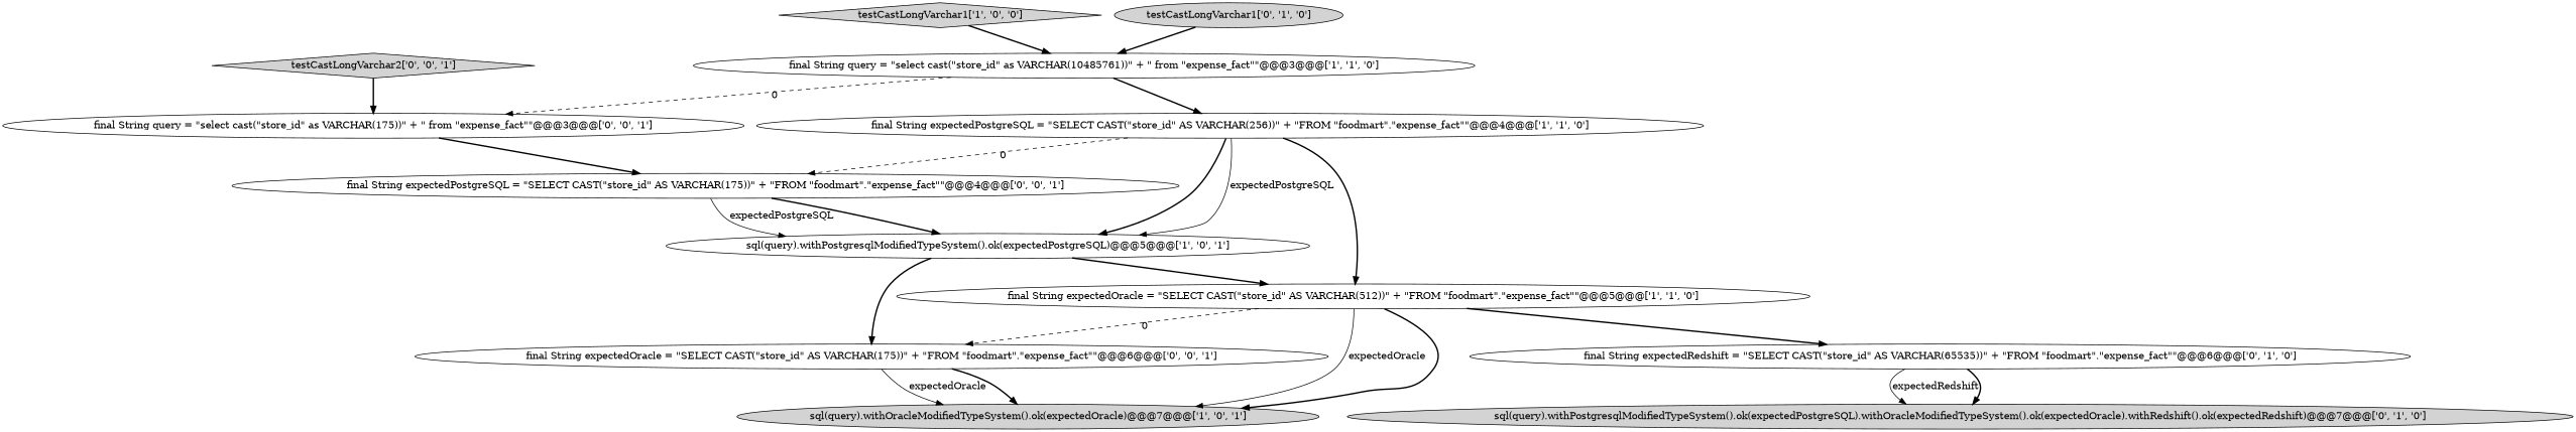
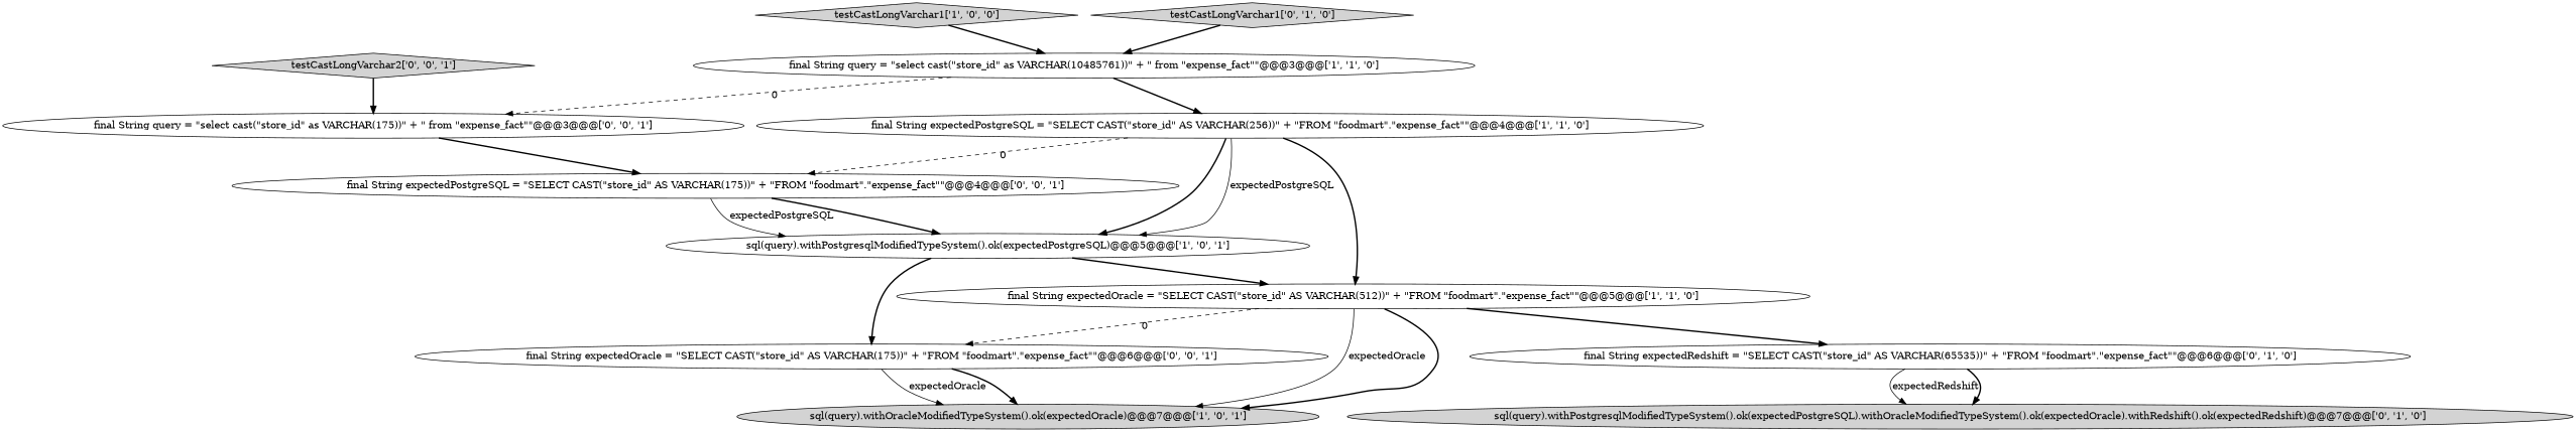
  digraph {
    node [fillcolor=white shape=ellipse style=filled]
    edge [style=bold]
    n1 [label="final String expectedPostgreSQL = \"SELECT CAST(\"store_id\" AS VARCHAR(175))\" + \"FROM \"foodmart\".\"expense_fact\"\"@@@4@@@['0', '0', '1']"]
    n2 [label="sql(query).withPostgresqlModifiedTypeSystem().ok(expectedPostgreSQL)@@@5@@@['1', '0', '1']"]
    n3 [label="final String expectedOracle = \"SELECT CAST(\"store_id\" AS VARCHAR(512))\" + \"FROM \"foodmart\".\"expense_fact\"\"@@@5@@@['1', '1', '0']"]
    n4 [label="final String expectedOracle = \"SELECT CAST(\"store_id\" AS VARCHAR(175))\" + \"FROM \"foodmart\".\"expense_fact\"\"@@@6@@@['0', '0', '1']"]
    n5 [label="final String expectedPostgreSQL = \"SELECT CAST(\"store_id\" AS VARCHAR(256))\" + \"FROM \"foodmart\".\"expense_fact\"\"@@@4@@@['1', '1', '0']"]
    n6 [fillcolor=lightgray label="testCastLongVarchar1['1', '0', '0']" shape=diamond]
    n7 [label="final String query = \"select cast(\"store_id\" as VARCHAR(10485761))\" + \" from \"expense_fact\"\"@@@3@@@['1', '1', '0']"]
    n8 [fillcolor=lightgray label="testCastLongVarchar2['0', '0', '1']" shape=diamond]
    n9 [label="final String query = \"select cast(\"store_id\" as VARCHAR(175))\" + \" from \"expense_fact\"\"@@@3@@@['0', '0', '1']"]
    n10 [fillcolor=lightgray label="sql(query).withOracleModifiedTypeSystem().ok(expectedOracle)@@@7@@@['1', '0', '1']"]
    n11 [label="final String expectedRedshift = \"SELECT CAST(\"store_id\" AS VARCHAR(65535))\" + \"FROM \"foodmart\".\"expense_fact\"\"@@@6@@@['0', '1', '0']"]
    n12 [fillcolor=lightgray label="sql(query).withPostgresqlModifiedTypeSystem().ok(expectedPostgreSQL).withOracleModifiedTypeSystem().ok(expectedOracle).withRedshift().ok(expectedRedshift)@@@7@@@['0', '1', '0']"]
-   n13 [fillcolor=lightgray label="testCastLongVarchar1['0', '1', '0']"]
+   n13 [fillcolor=lightgray label="testCastLongVarchar1['0', '1', '0']" shape=diamond]
    n1 -> n2
    n1 -> n2 [label=expectedPostgreSQL style=solid]
    n2 -> n3
    n2 -> n4
    n3 -> n4 [label=0 style=dashed]
    n3 -> n10
    n3 -> n10 [label=expectedOracle style=solid]
    n3 -> n11
    n4 -> n10 [label=expectedOracle style=solid]
    n4 -> n10
    n5 -> n1 [label=0 style=dashed]
    n5 -> n2 [label=expectedPostgreSQL style=solid]
    n5 -> n2
    n5 -> n3
    n6 -> n7
    n7 -> n5
    n7 -> n9 [label=0 style=dashed]
    n8 -> n9
    n9 -> n1
    n11 -> n12 [label=expectedRedshift style=solid]
    n11 -> n12
    n13 -> n7
  }
